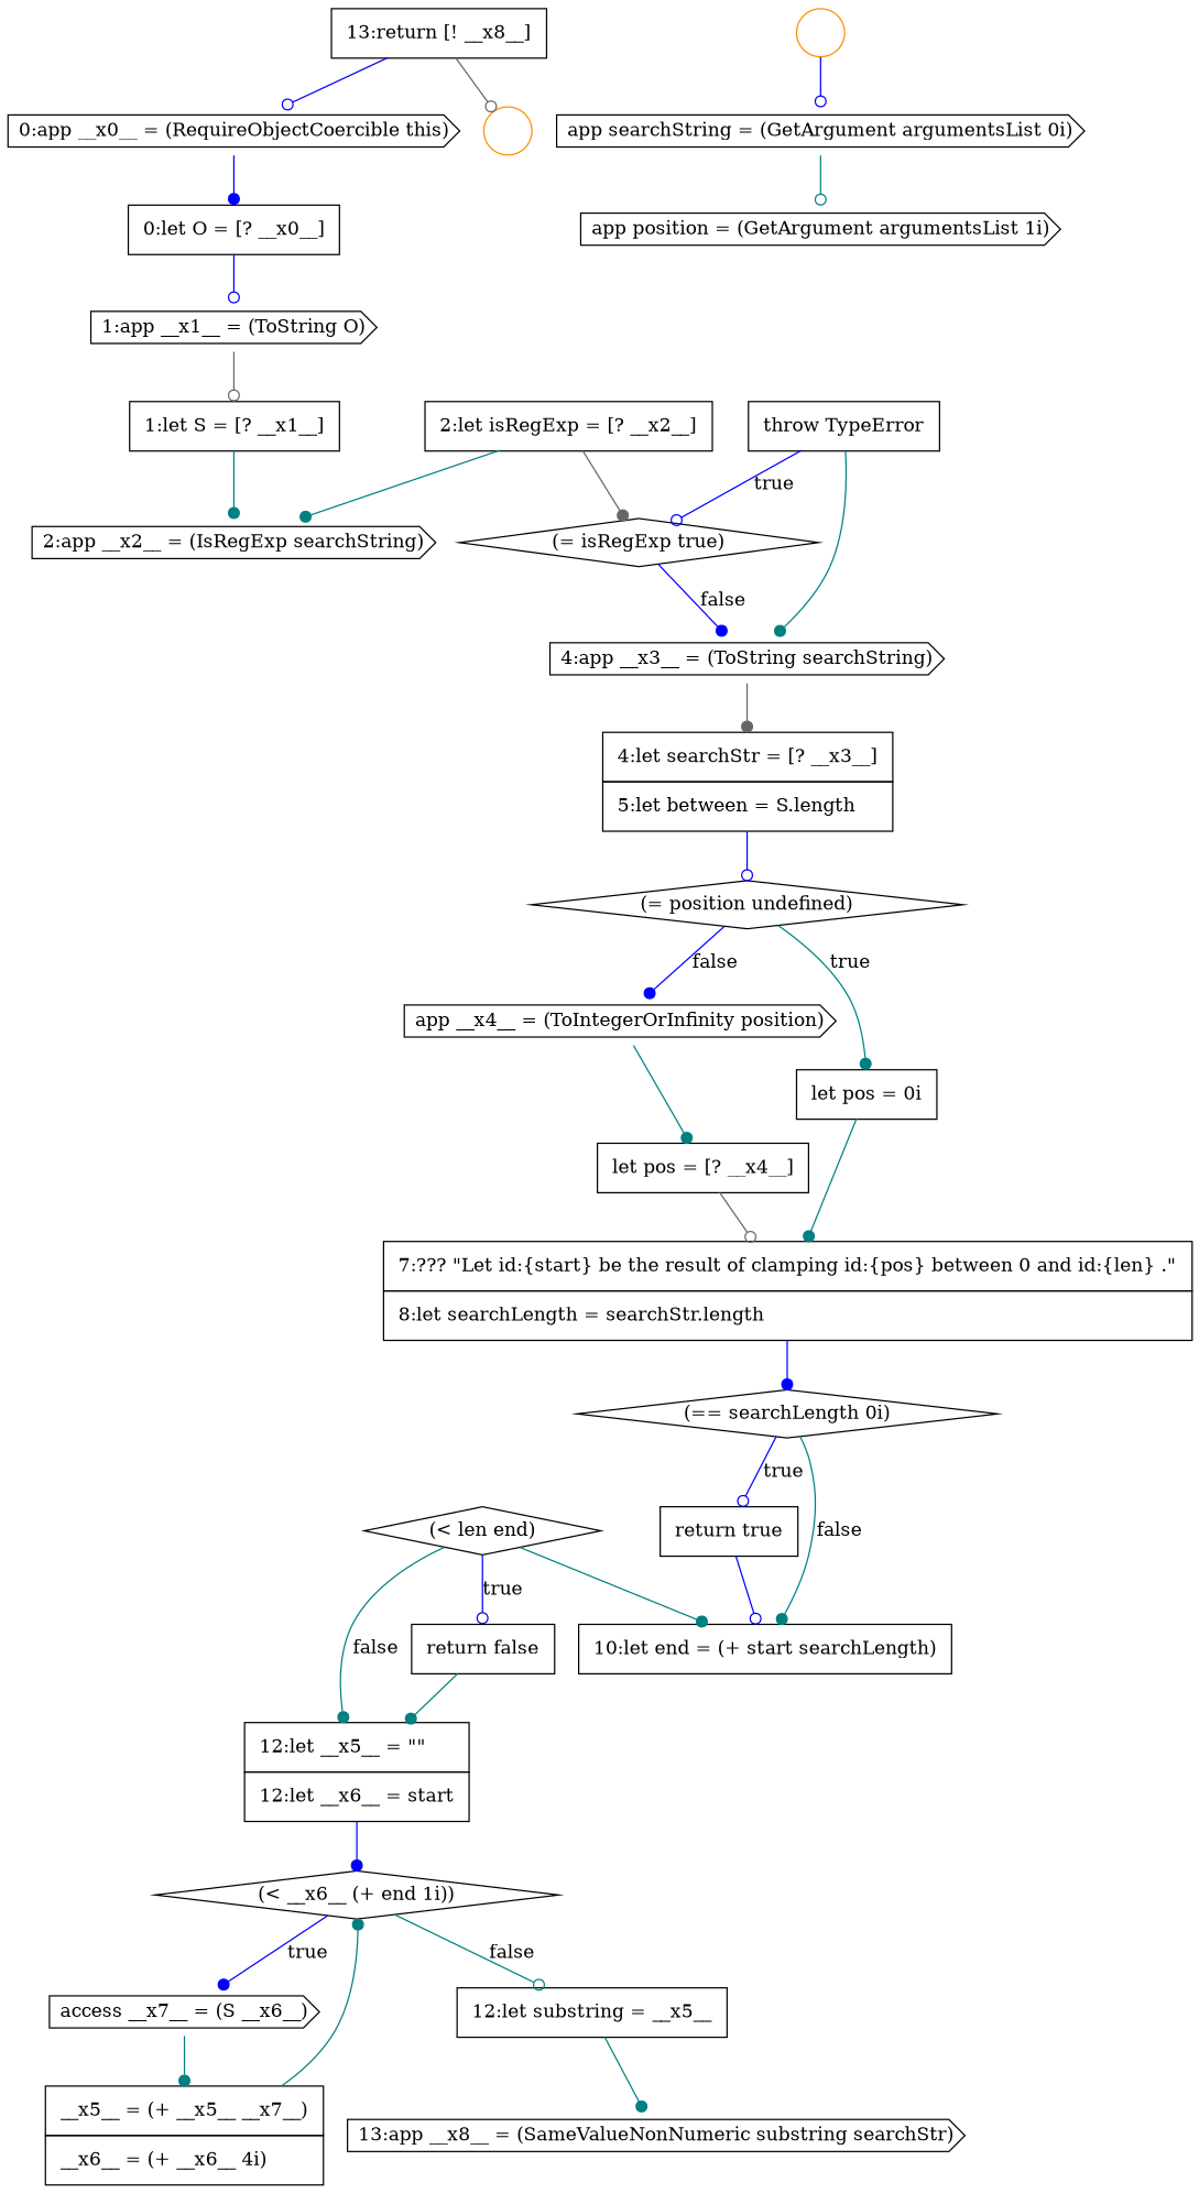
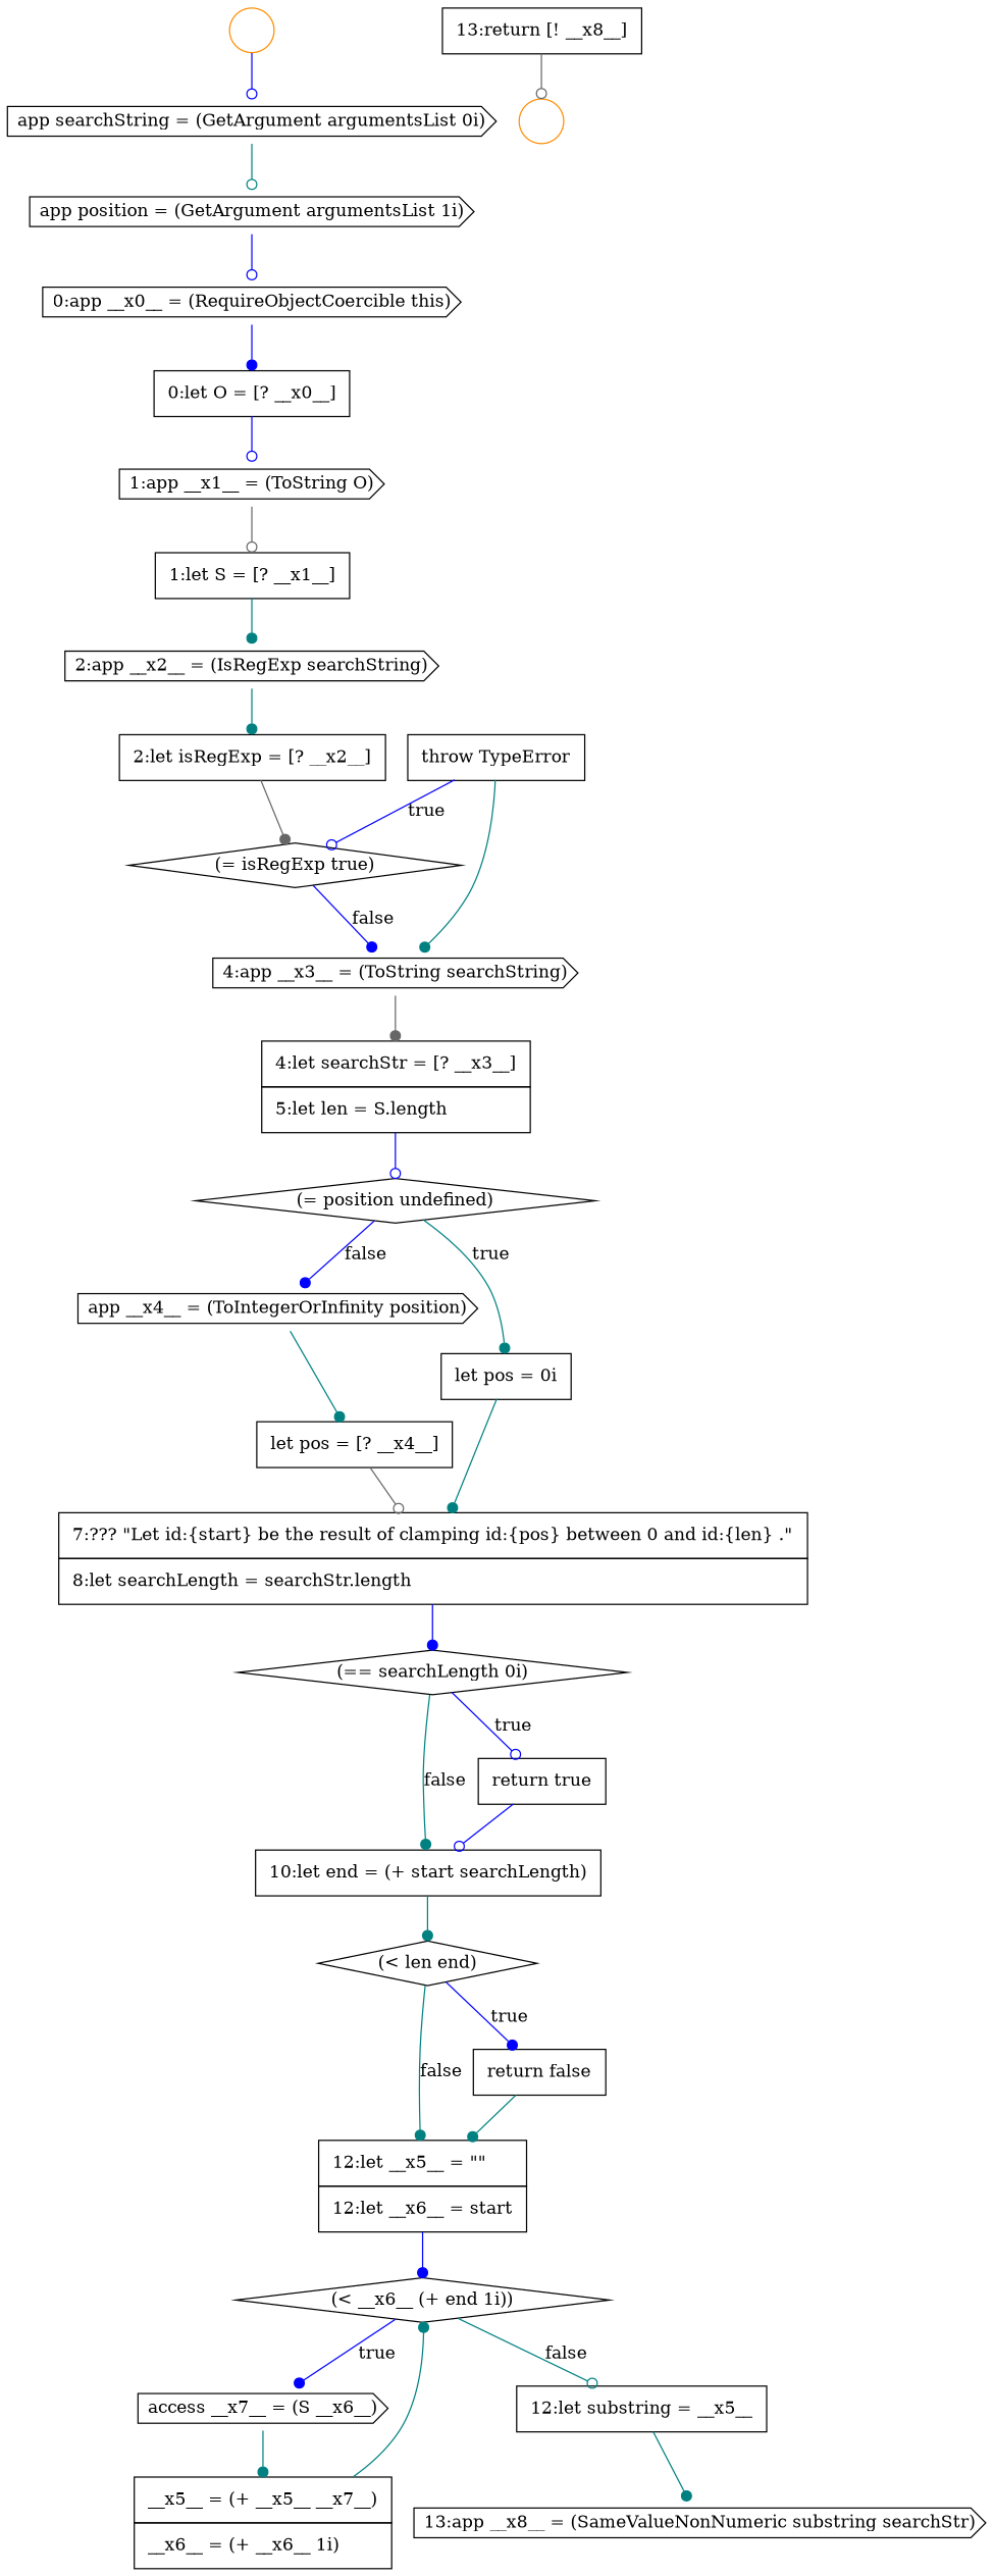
  digraph {
    node [color=black fillcolor=white shape=none style=filled]
    edge [arrowhead=dot color=teal]
    n1 [label=<<font color="black">     <table border="0" cellborder="1" cellspacing="0" cellpadding="10">       <tr><td align="left">12:let __x5__ = &quot;&quot;</td></tr>       <tr><td align="left">12:let __x6__ = start</td></tr>     </table>   </font>> margin=0]
    n2 [label=<<font color="black">(&lt; __x6__ (+ end 1i))</font>> shape=diamond]
    n3 [label=<<font color="black">access __x7__ = (S __x6__)</font>> shape=cds]
    n4 [label=<<font color="black">     <table border="0" cellborder="1" cellspacing="0" cellpadding="10">       <tr><td align="left">12:let substring = __x5__</td></tr>     </table>   </font>> margin=0]
    n5 [label=<<font color="black">app searchString = (GetArgument argumentsList 0i)</font>> shape=cds]
    n6 [label=<<font color="black">app position = (GetArgument argumentsList 1i)</font>> shape=cds]
    n7 [label=<<font color="black">0:app __x0__ = (RequireObjectCoercible this)</font>> shape=cds]
    n8 [label=<<font color="black">4:app __x3__ = (ToString searchString)</font>> shape=cds]
-   n9 [label=<<font color="black">     <table border="0" cellborder="1" cellspacing="0" cellpadding="10">       <tr><td align="left">4:let searchStr = [? __x3__]</td></tr>       <tr><td align="left">5:let between = S.length</td></tr>     </table>   </font>> margin=0]
+   n9 [label=<<font color="black">     <table border="0" cellborder="1" cellspacing="0" cellpadding="10">       <tr><td align="left">4:let searchStr = [? __x3__]</td></tr>       <tr><td align="left">5:let len = S.length</td></tr>     </table>   </font>> margin=0]
    n10 [label=<<font color="black">(= position undefined)</font>> shape=diamond]
    n11 [color=darkorange label=" " shape=circle]
    n12 [label=<<font color="black">app __x4__ = (ToIntegerOrInfinity position)</font>> shape=cds]
    n13 [label=<<font color="black">     <table border="0" cellborder="1" cellspacing="0" cellpadding="10">       <tr><td align="left">let pos = [? __x4__]</td></tr>     </table>   </font>> margin=0]
    n14 [label=<<font color="black">     <table border="0" cellborder="1" cellspacing="0" cellpadding="10">       <tr><td align="left">7:??? &quot;Let id:{start} be the result of clamping id:{pos} between 0 and id:{len} .&quot;</td></tr>       <tr><td align="left">8:let searchLength = searchStr.length</td></tr>     </table>   </font>> margin=0]
-   n15 [label=<<font color="black">     <table border="0" cellborder="1" cellspacing="0" cellpadding="10">       <tr><td align="left">__x5__ = (+ __x5__ __x7__)</td></tr>       <tr><td align="left">__x6__ = (+ __x6__ 4i)</td></tr>     </table>   </font>> margin=0]
+   n15 [label=<<font color="black">     <table border="0" cellborder="1" cellspacing="0" cellpadding="10">       <tr><td align="left">__x5__ = (+ __x5__ __x7__)</td></tr>       <tr><td align="left">__x6__ = (+ __x6__ 1i)</td></tr>     </table>   </font>> margin=0]
    n16 [label=<<font color="black">     <table border="0" cellborder="1" cellspacing="0" cellpadding="10">       <tr><td align="left">let pos = 0i</td></tr>     </table>   </font>> margin=0]
    n17 [label=<<font color="black">(== searchLength 0i)</font>> shape=diamond]
    n18 [label=<<font color="black">     <table border="0" cellborder="1" cellspacing="0" cellpadding="10">       <tr><td align="left">10:let end = (+ start searchLength)</td></tr>     </table>   </font>> margin=0]
    n19 [label=<<font color="black">(&lt; len end)</font>> shape=diamond]
    n20 [label=<<font color="black">     <table border="0" cellborder="1" cellspacing="0" cellpadding="10">       <tr><td align="left">return false</td></tr>     </table>   </font>> margin=0]
    n21 [label=<<font color="black">     <table border="0" cellborder="1" cellspacing="0" cellpadding="10">       <tr><td align="left">13:return [! __x8__]</td></tr>     </table>   </font>> margin=0]
    n22 [label=<<font color="black">     <table border="0" cellborder="1" cellspacing="0" cellpadding="10">       <tr><td align="left">return true</td></tr>     </table>   </font>> margin=0]
    n23 [label=<<font color="black">13:app __x8__ = (SameValueNonNumeric substring searchStr)</font>> shape=cds]
    n24 [label=<<font color="black">     <table border="0" cellborder="1" cellspacing="0" cellpadding="10">       <tr><td align="left">0:let O = [? __x0__]</td></tr>     </table>   </font>> margin=0]
    n25 [label=<<font color="black">     <table border="0" cellborder="1" cellspacing="0" cellpadding="10">       <tr><td align="left">1:let S = [? __x1__]</td></tr>     </table>   </font>> margin=0]
    n26 [label=<<font color="black">2:app __x2__ = (IsRegExp searchString)</font>> shape=cds]
    n27 [label=<<font color="black">     <table border="0" cellborder="1" cellspacing="0" cellpadding="10">       <tr><td align="left">2:let isRegExp = [? __x2__]</td></tr>     </table>   </font>> margin=0]
    n28 [label=<<font color="black">1:app __x1__ = (ToString O)</font>> shape=cds]
    n29 [label=<<font color="black">(= isRegExp true)</font>> shape=diamond]
    n30 [label=<<font color="black">     <table border="0" cellborder="1" cellspacing="0" cellpadding="10">       <tr><td align="left">throw TypeError</td></tr>     </table>   </font>> margin=0]
    n31 [color=darkorange label=" " shape=circle]
    n1 -> n2 [color=blue]
    n2 -> n3 [color=blue label=<<font color="black">true</font>>]
    n2 -> n4 [arrowhead=odot label=<<font color="black">false</font>>]
    n3 -> n15
    n4 -> n23
    n5 -> n6 [arrowhead=odot]
-   n21 -> n7 [arrowhead=odot color=blue]
+   n6 -> n7 [arrowhead=odot color=blue]
    n7 -> n24 [color=blue]
    n8 -> n9 [color=gray40]
    n9 -> n10 [arrowhead=odot color=blue]
    n10 -> n12 [color=blue label=<<font color="black">false</font>>]
    n10 -> n16 [label=<<font color="black">true</font>>]
    n12 -> n13
    n13 -> n14 [arrowhead=odot color=gray40]
    n14 -> n17 [color=blue]
    n15 -> n2
    n16 -> n14
    n17 -> n18 [label=<<font color="black">false</font>>]
    n17 -> n22 [arrowhead=odot color=blue label=<<font color="black">true</font>>]
-   n19 -> n18
+   n18 -> n19
    n19 -> n1 [label=<<font color="black">false</font>>]
-   n19 -> n20 [arrowhead=odot color=blue label=<<font color="black">true</font>>]
+   n19 -> n20 [color=blue label=<<font color="black">true</font>>]
    n20 -> n1
    n21 -> n11 [arrowhead=odot color=gray40]
    n22 -> n18 [arrowhead=odot color=blue]
    n24 -> n28 [arrowhead=odot color=blue]
    n25 -> n26
-   n27 -> n26
+   n26 -> n27
    n27 -> n29 [color=gray40]
    n28 -> n25 [arrowhead=odot color=gray40]
    n29 -> n8 [color=blue label=<<font color="black">false</font>>]
    n30 -> n8
    n30 -> n29 [arrowhead=odot color=blue label=<<font color="black">true</font>>]
    n31 -> n5 [arrowhead=odot color=blue]
  }
